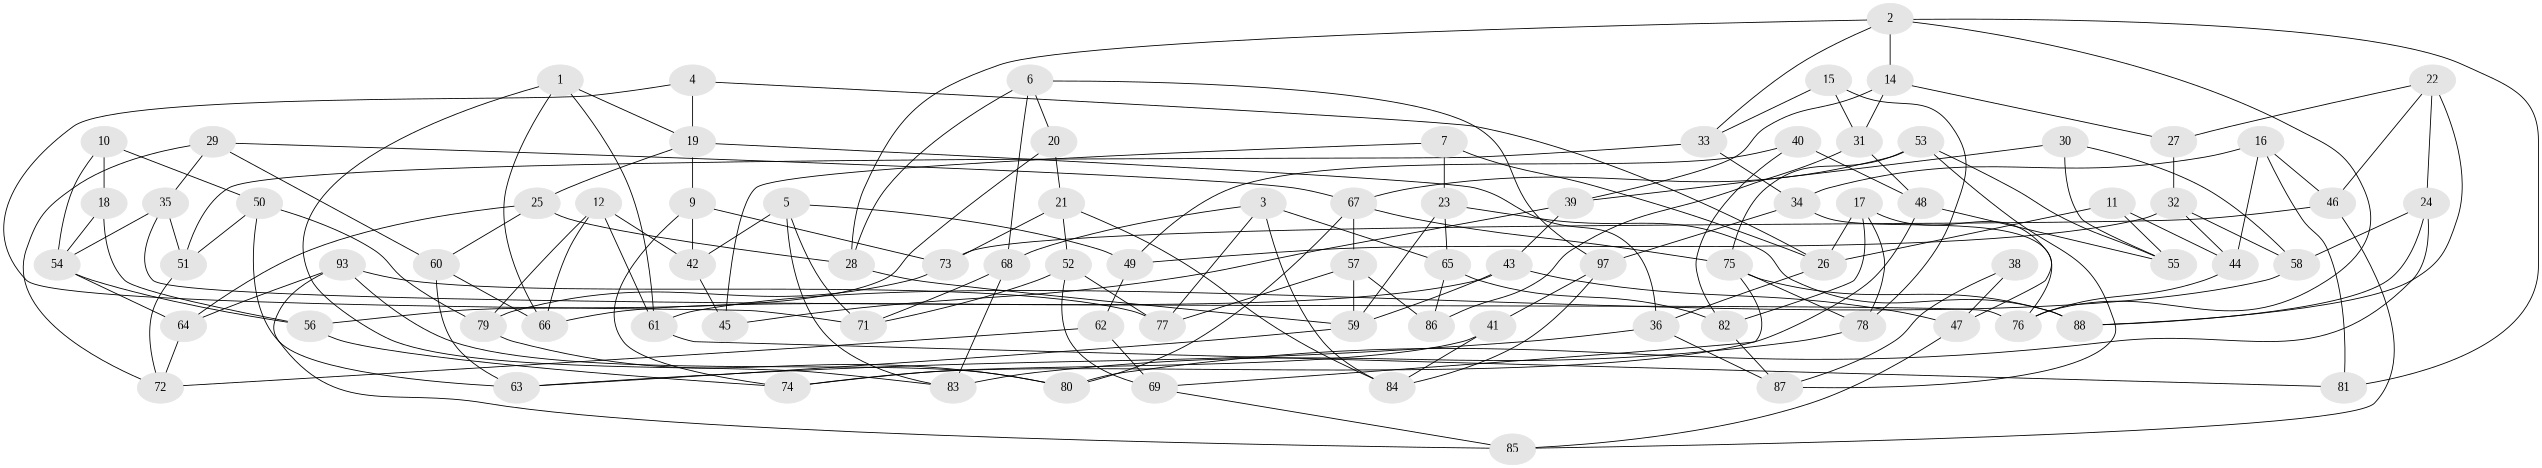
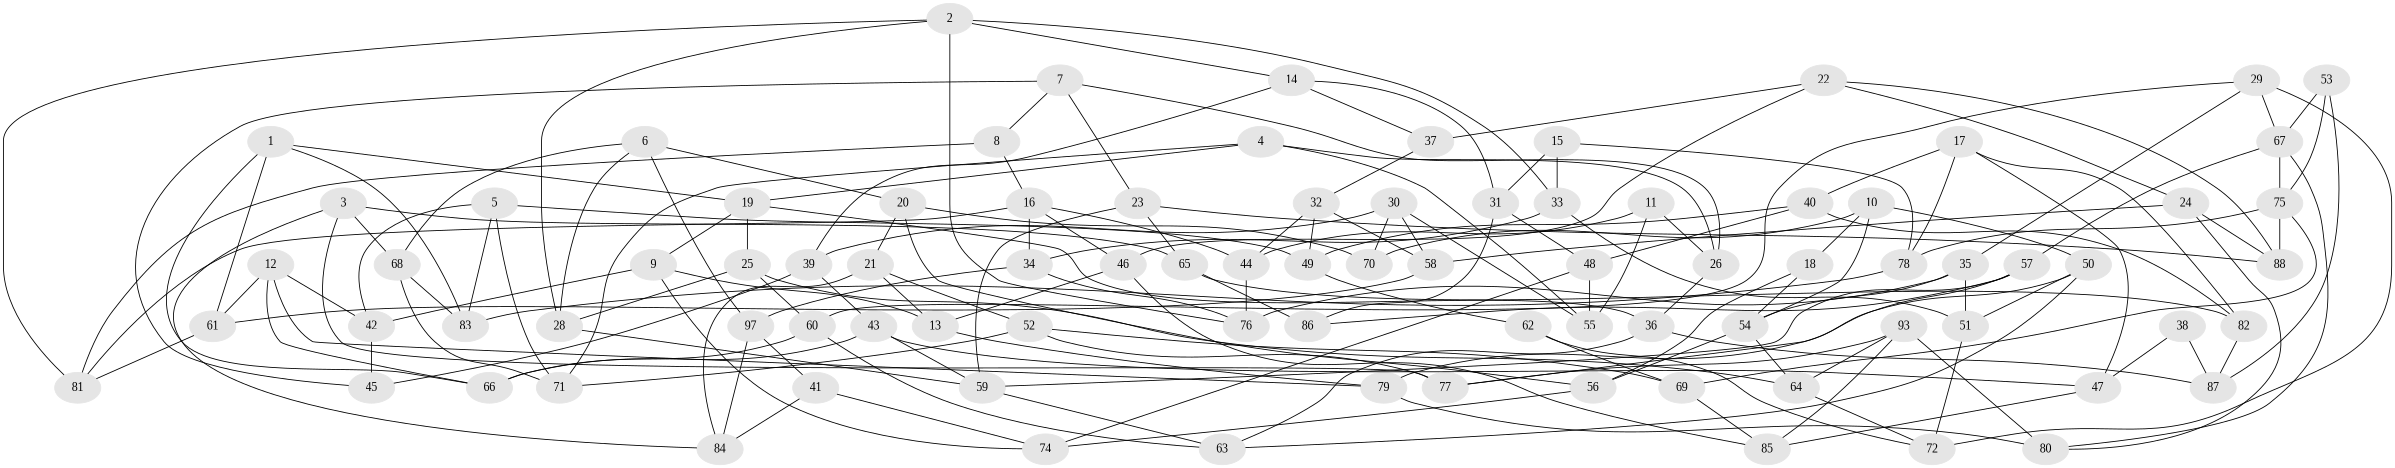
  graph {
    fontname="Liberation Serif"
    node [color=gray90 fontname="Liberation Serif" style=filled]
    edge [fontname="Liberation Serif"]
    1
    19
    61
    66
    83
    9
    25
    36
    81
    2
    14
    28
    76
    33
-   27
+   27 [label=37]
    31
    39
    59
    3
    65
    68
    77
    84
    82
    86
    71
    4
    26
    42
-   73
+   73 [label=13]
    74
    5
    49
    45
    62
    6
    20
    n38 [label=97]
+   70
    56
    21
    41
    7
+   8
    23
    16
    88
    44
    34
    46
    51
    79
    10
    18
    50
    54
    32
    63
    11
    55
    12
    80
    n63 [label=93]
    64
    85
    72
    48
    43
    15
    78
    17
    40
    47
    87
    60
    52
    69
    22
    24
    58
    29
    35
    67
    57
    75
    30
    38
    53
    1 -- 19
    1 -- 61
    1 -- 66
    1 -- 83
    19 -- 9
    19 -- 25
    19 -- 36
    61 -- 81
    9 -- 42
    9 -- 73
    9 -- 74
    25 -- 28
    25 -- 64
    25 -- 60
    36 -- 63
    36 -- 87
    2 -- 81
    2 -- 14
    2 -- 28
    2 -- 76
    2 -- 33
    14 -- 27
    14 -- 31
    14 -- 39
    28 -- 59
    33 -- 34
    33 -- 51
    27 -- 32
    31 -- 86
    31 -- 48
    39 -- 45
    39 -- 43
    59 -- 63
    3 -- 65
    3 -- 68
    3 -- 77
    3 -- 84
    65 -- 82
    65 -- 86
    68 -- 83
    68 -- 71
    82 -- 87
    4 -- 19
    4 -- 71
    4 -- 26
    26 -- 36
    42 -- 45
    73 -- 79
    5 -- 83
    5 -- 71
    5 -- 42
    5 -- 49
    49 -- 62
    62 -- 72
    62 -- 69
    6 -- 28
    6 -- 68
    6 -- 20
    6 -- n38
+   20 -- 70
    20 -- 56
    20 -- 21
    n38 -- 84
    n38 -- 41
    56 -- 74
    21 -- 84
    21 -- 73
    21 -- 52
    41 -- 84
    41 -- 74
    7 -- 26
    7 -- 45
+   7 -- 8
    7 -- 23
+   8 -- 81
+   8 -- 16
    23 -- 59
    23 -- 65
    23 -- 88
    16 -- 81
    16 -- 44
    16 -- 34
    16 -- 46
    44 -- 76
    34 -- 76
    34 -- n38
    46 -- 73
    46 -- 85
    51 -- 72
    79 -- 80
+   10 -- 70
    10 -- 18
    10 -- 50
    10 -- 54
    18 -- 56
    18 -- 54
    50 -- 51
    50 -- 79
    50 -- 63
    54 -- 56
    54 -- 64
    32 -- 49
    32 -- 44
    32 -- 58
    11 -- 26
    11 -- 44
    11 -- 55
    12 -- 61
    12 -- 66
    12 -- 42
    12 -- 79
    n63 -- 77
    n63 -- 80
    n63 -- 64
    n63 -- 85
    64 -- 72
    48 -- 74
    48 -- 55
    43 -- 66
    43 -- 59
    43 -- 47
    15 -- 33
    15 -- 31
    15 -- 78
    78 -- 83
    17 -- 82
    17 -- 78
-   17 -- 26
+   17 -- 40
    17 -- 47
    40 -- 82
    40 -- 49
    40 -- 48
    47 -- 85
    60 -- 66
    60 -- 63
    52 -- 77
    52 -- 71
    52 -- 69
    69 -- 85
    22 -- 27
    22 -- 88
    22 -- 46
    22 -- 24
    24 -- 88
    24 -- 80
    24 -- 58
    58 -- 61
    29 -- 72
    29 -- 60
    29 -- 35
    29 -- 67
    35 -- 76
    35 -- 51
    35 -- 54
    67 -- 80
    67 -- 57
    67 -- 75
    57 -- 59
    57 -- 77
    57 -- 86
    75 -- 88
    75 -- 78
    75 -- 69
    30 -- 39
+   30 -- 70
    30 -- 55
    30 -- 58
    38 -- 47
    38 -- 87
-   53 -- 55
+   4 -- 55
    53 -- 87
    53 -- 67
    53 -- 75
  }
